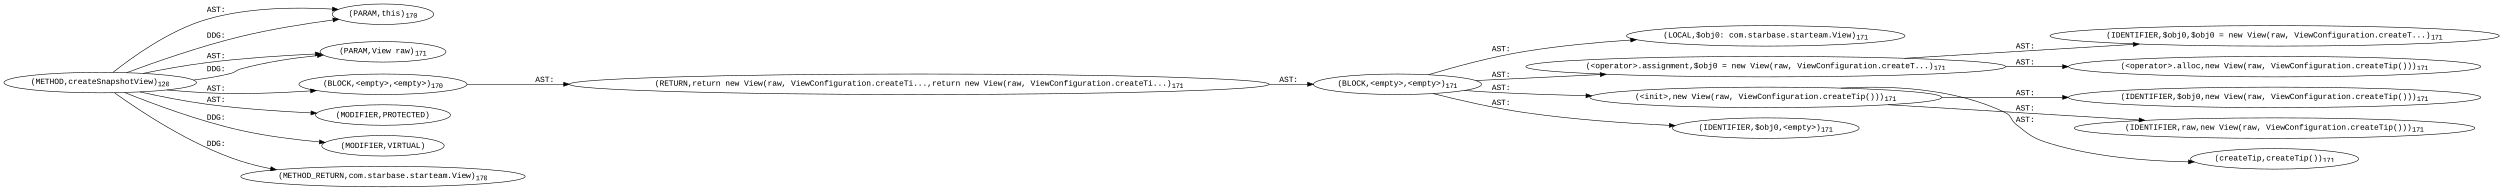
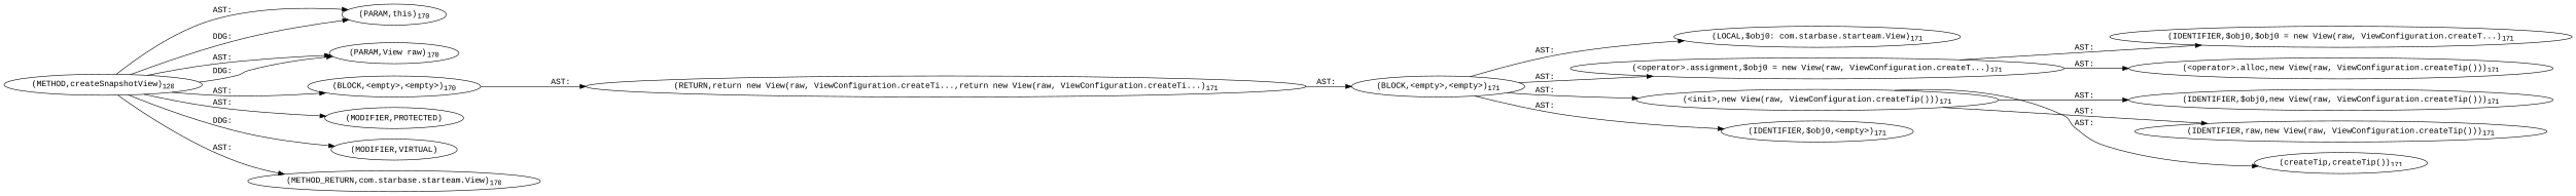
  digraph {
    fontname="Liberation Mono"
    rankdir=LR
    node [fontname="Liberation Mono"]
    edge [fontname="Liberation Mono"]
    n1 [label=<(METHOD,createSnapshotView)<SUB>120</SUB>>]
    n2 [label=<(PARAM,this)<SUB>170</SUB>>]
-   n3 [label=<(PARAM,View raw)<SUB>171</SUB>>]
+   n3 [label=<(PARAM,View raw)<SUB>170</SUB>>]
    n4 [label=<(BLOCK,&lt;empty&gt;,&lt;empty&gt;)<SUB>170</SUB>>]
    n5 [label=<(MODIFIER,PROTECTED)>]
    n6 [label=<(MODIFIER,VIRTUAL)>]
    n7 [label=<(METHOD_RETURN,com.starbase.starteam.View)<SUB>170</SUB>>]
    n8 [label=<(RETURN,return new View(raw, ViewConfiguration.createTi...,return new View(raw, ViewConfiguration.createTi...)<SUB>171</SUB>>]
    n9 [label=<(BLOCK,&lt;empty&gt;,&lt;empty&gt;)<SUB>171</SUB>>]
    n10 [label=<(LOCAL,$obj0: com.starbase.starteam.View)<SUB>171</SUB>>]
    n11 [label=<(&lt;operator&gt;.assignment,$obj0 = new View(raw, ViewConfiguration.createT...)<SUB>171</SUB>>]
    n12 [label=<(&lt;init&gt;,new View(raw, ViewConfiguration.createTip()))<SUB>171</SUB>>]
    n13 [label=<(IDENTIFIER,$obj0,&lt;empty&gt;)<SUB>171</SUB>>]
    n14 [label=<(IDENTIFIER,$obj0,$obj0 = new View(raw, ViewConfiguration.createT...)<SUB>171</SUB>>]
    n15 [label=<(&lt;operator&gt;.alloc,new View(raw, ViewConfiguration.createTip()))<SUB>171</SUB>>]
    n16 [label=<(IDENTIFIER,$obj0,new View(raw, ViewConfiguration.createTip()))<SUB>171</SUB>>]
    n17 [label=<(IDENTIFIER,raw,new View(raw, ViewConfiguration.createTip()))<SUB>171</SUB>>]
    n18 [label=<(createTip,createTip())<SUB>171</SUB>>]
    n1 -> n2 [label="AST: "]
    n1 -> n2 [label="DDG: "]
    n1 -> n3 [label="AST: "]
    n1 -> n3 [label="DDG: "]
    n1 -> n4 [label="AST: "]
    n1 -> n5 [label="AST: "]
    n1 -> n6 [label="DDG: "]
-   n1 -> n7 [label="DDG: "]
+   n1 -> n7 [label="AST: "]
    n4 -> n8 [label="AST: "]
    n8 -> n9 [label="AST: "]
    n9 -> n10 [label="AST: "]
    n9 -> n11 [label="AST: "]
    n9 -> n12 [label="AST: "]
    n9 -> n13 [label="AST: "]
    n11 -> n14 [label="AST: "]
    n11 -> n15 [label="AST: "]
    n12 -> n16 [label="AST: "]
    n12 -> n17 [label="AST: "]
    n12 -> n18 [label="AST: "]
  }
